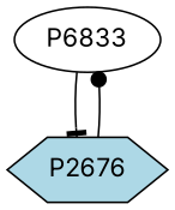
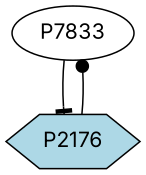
  digraph {
    fontname=Inter
    node [style=filled fontname=Inter]
    edge [fontname=Inter]
-   P6833 [fillcolor=white shape=ellipse]
-   P2176 [fillcolor=lightblue shape=hexagon label=P2676]
+   P6833 [fillcolor=white shape=ellipse label=P7833]
+   P2176 [fillcolor=lightblue shape=hexagon]
    P6833 -> P2176 [arrowhead=tee]
    P2176 -> P6833 [arrowhead=dot]
  }
